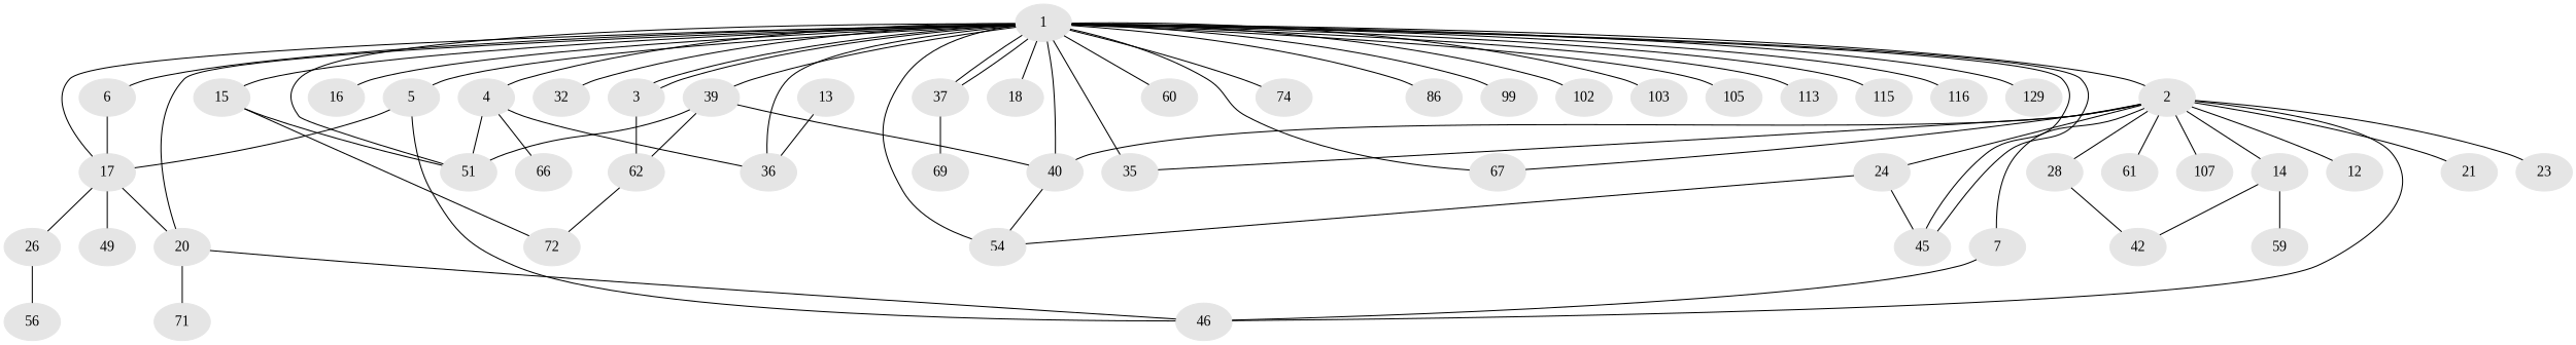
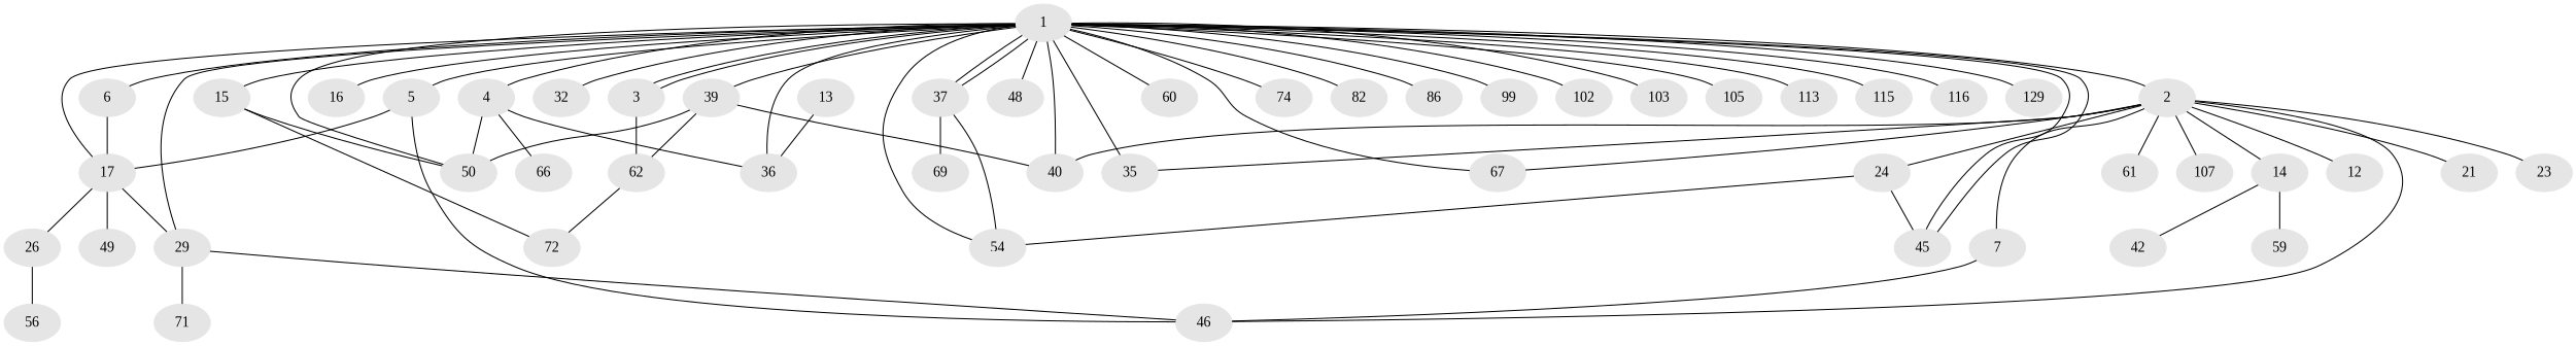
  graph {
    fontname="Liberation Serif"
    node [color=gray90 fontname="Liberation Serif" style=filled]
    edge [fontname="Liberation Serif"]
    1 [super="+58+11+38+8+68+20+10+9+25+65+95+94+124"]
    2 [super="+31"]
    3
    4
    5 [super="+87"]
    6 [super="+93"]
    15 [super="+18"]
    16
    17 [super="+43+80+47+41+73"]
-   29 [super="+64" label=20]
+   29 [super="+64"]
    32
    35 [super="+83+135"]
    36 [super="+92"]
    37
    39 [super="+119+100+101+98+78"]
    40 [super="+120+51"]
    n17 [label=45]
-   48 [label=18]
-   50 [super="+77" label=51]
+   48
+   50 [super="+77"]
    54 [super="+112"]
    60 [super="+104"]
    67 [super="+90"]
    74
+   82
    86
    99
    102
    103
    105 [super="+132"]
    113
    115
    116
    129
    7
    12
    14 [super="+22"]
    21 [super="+53"]
    23
    24 [super="+123"]
-   28 [super="+33"]
    46 [super="+109+84+70"]
    61
    107 [super="+118"]
    62 [super="+127"]
    66
    72
    26 [super="+81+30"]
    49
    71
    69
    13 [super="+97+63"]
    42
    59
    56 [super="+128"]
    1 -- 2 [weight=2]
    1 -- 3
    1 -- 3
    1 -- 4
    1 -- 5 [weight=2]
    1 -- 6
    1 -- 15
    1 -- 16
    1 -- 17
    1 -- 29
    1 -- 32
    1 -- 35 [weight=2]
    1 -- 36
    1 -- 37
    1 -- 37
    1 -- 39 [weight=2]
    1 -- 40
    1 -- n17
    1 -- n17
    1 -- 48
    1 -- 50
    1 -- 54 [weight=2]
    1 -- 60
    1 -- 67
    1 -- 74
+   1 -- 82
    1 -- 86
    1 -- 99
    1 -- 102
    1 -- 103
    1 -- 105
    1 -- 113
    1 -- 115
    1 -- 116
    1 -- 129
    2 -- 35
    2 -- 40
    2 -- 67
    2 -- 7
    2 -- 12
    2 -- 14
    2 -- 21
    2 -- 23
    2 -- 24
-   2 -- 28
    2 -- 46
    2 -- 61
    2 -- 107
    3 -- 62
    4 -- 36
    4 -- 50
    4 -- 66
    5 -- 17
    5 -- 46
    6 -- 17
    15 -- 50
    15 -- 72
    17 -- 29
    17 -- 26
    17 -- 49
    29 -- 46
    29 -- 71
    37 -- 69
    39 -- 40
    39 -- 50
    39 -- 62
-   40 -- 54
+   37 -- 54
    7 -- 46
    14 -- 42
    14 -- 59
    24 -- n17
    24 -- 54
-   28 -- 42
    62 -- 72
    26 -- 56
    13 -- 36
  }
